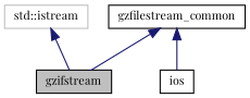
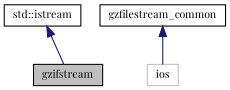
  digraph {
    fontname="Playfair Display"
    node [color=black fillcolor=white fontname="Playfair Display" fontsize=10 shape=record style=filled]
    edge [color=midnightblue dir=back fontname="Playfair Display" fontsize=10 labelfontname=Helvetica labelfontsize=10 style=solid]
    n1 [fillcolor=grey75 fontcolor=black height=0.2 label=gzifstream width=0.4]
-   n2 [color=grey75 height=0.2 label="std::istream" width=0.4]
+   n2 [height=0.2 label="std::istream" width=0.4]
    n3 [height=0.2 label=gzfilestream_common width=0.4]
-   n4 [height=0.2 label=ios width=0.4]
+   n4 [color=grey75 height=0.2 label=ios width=0.4]
    n2 -> n1
-   n3 -> n1
    n3 -> n4
  }
